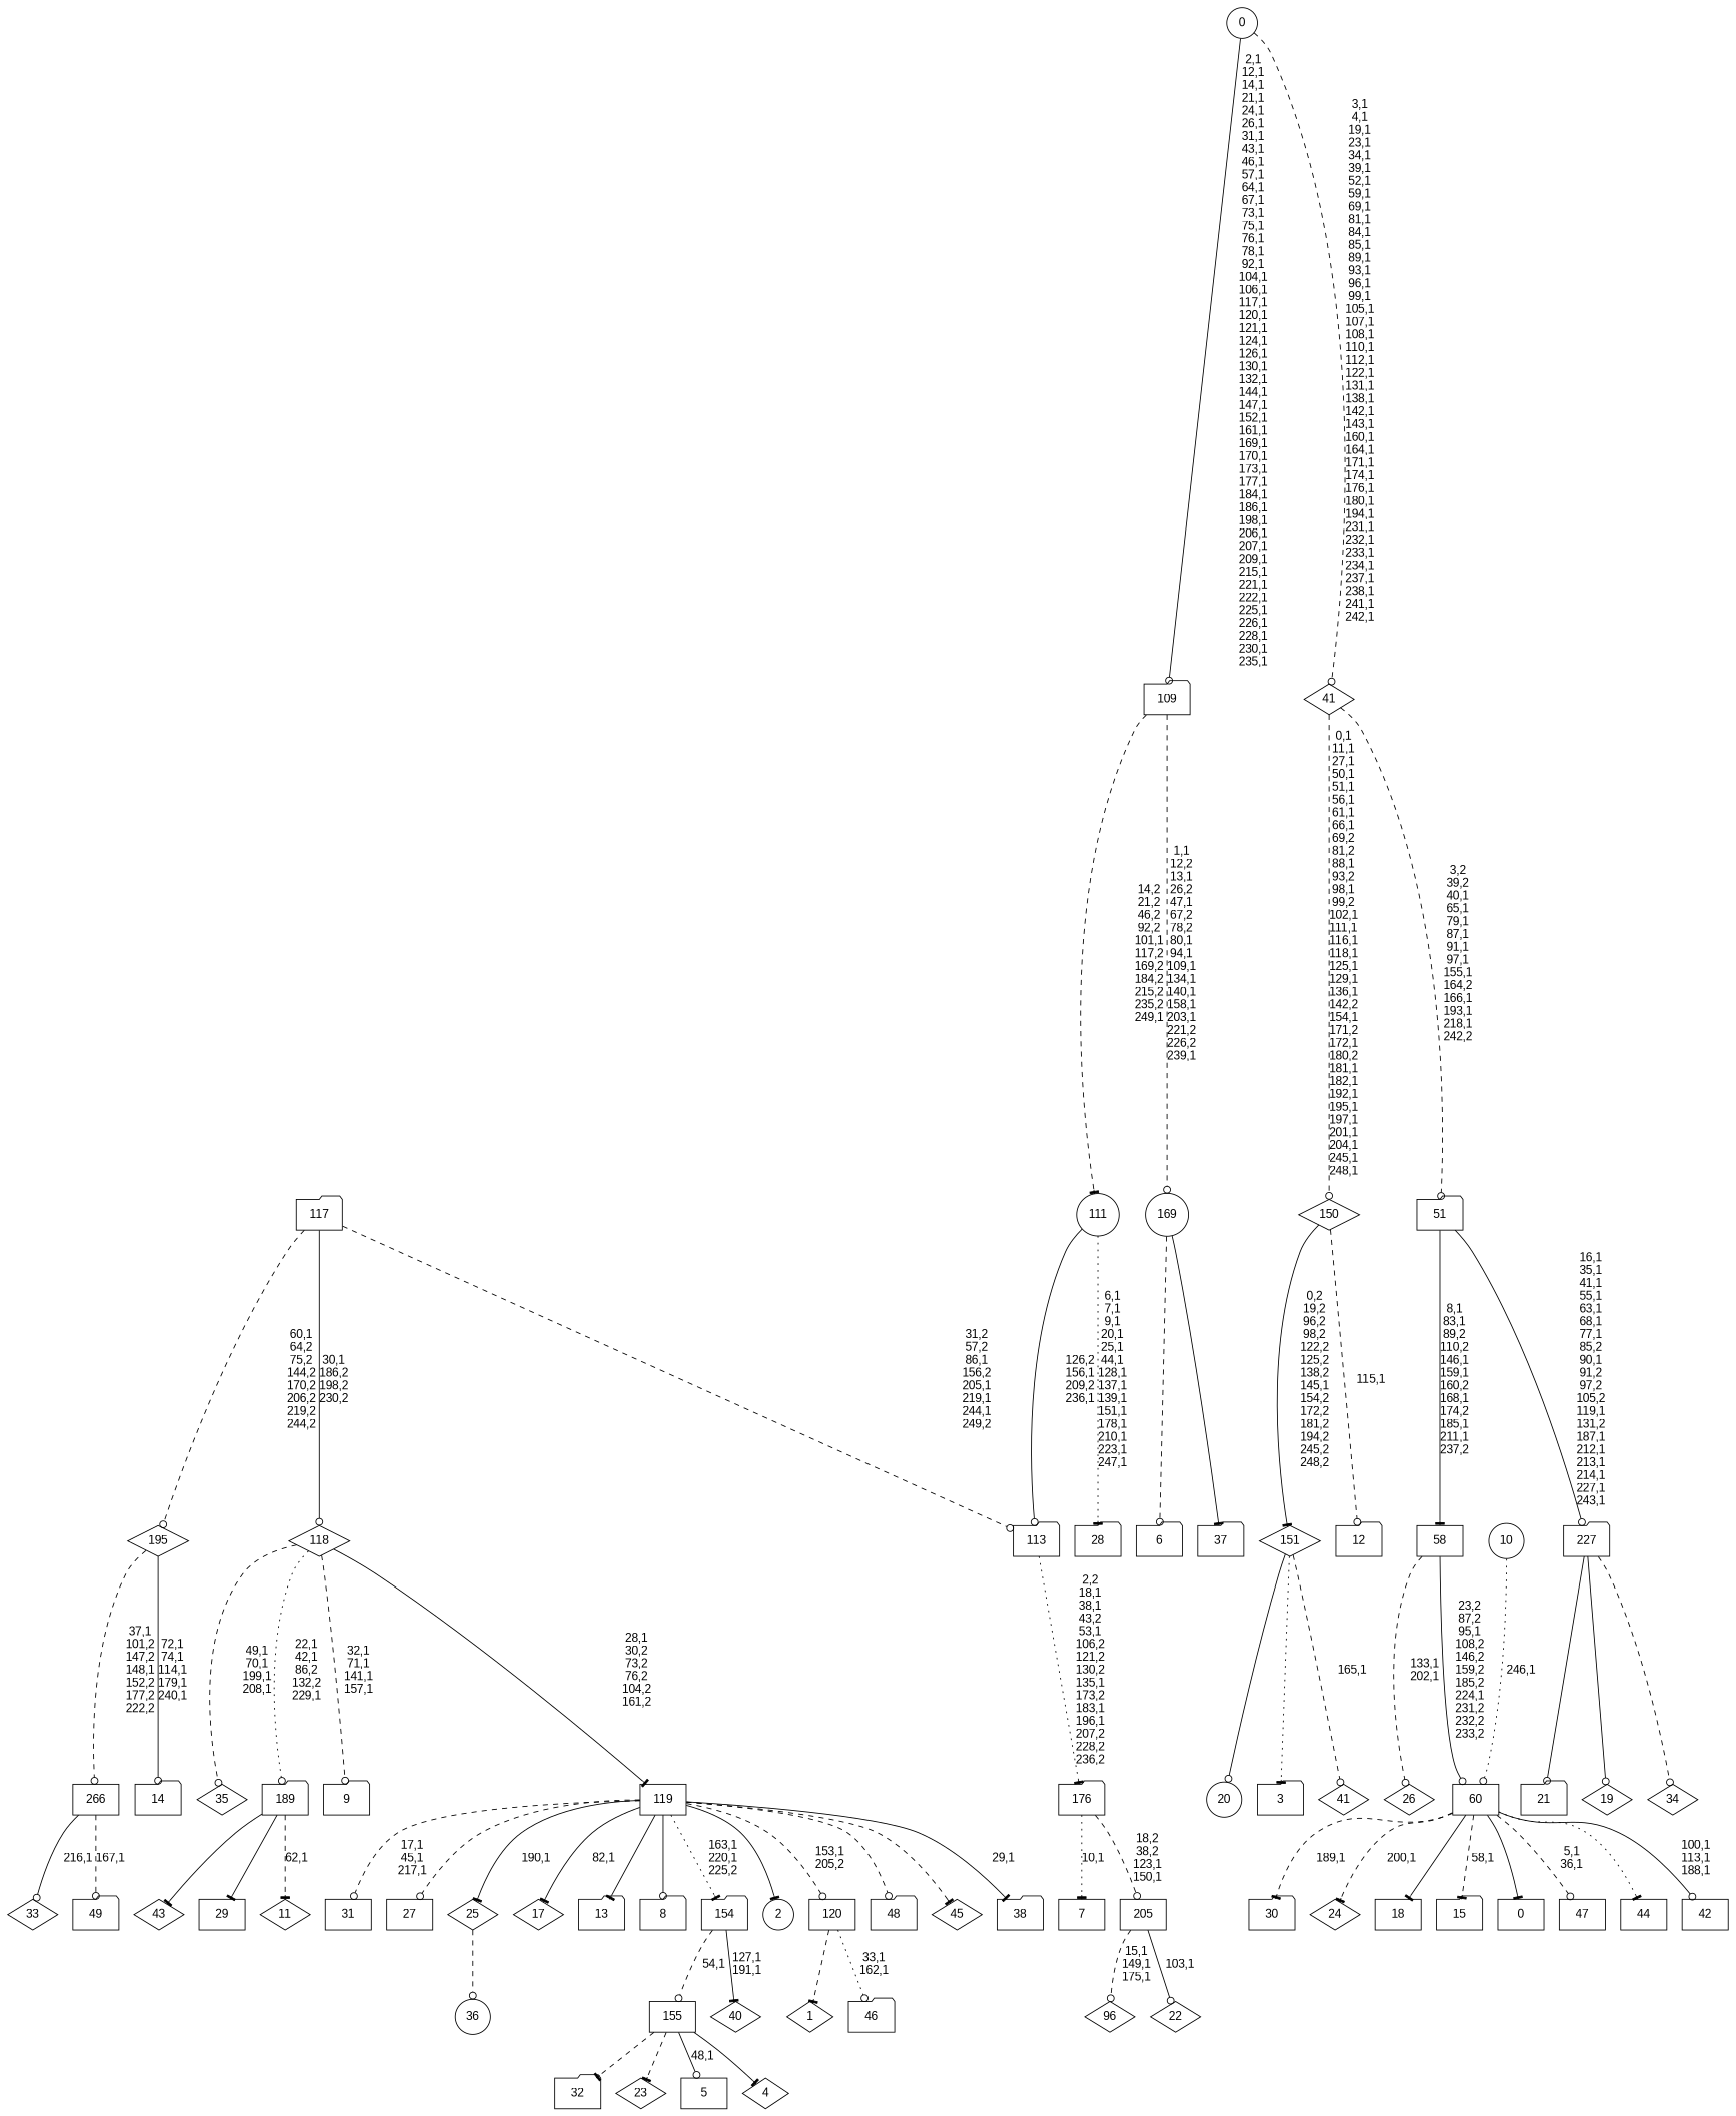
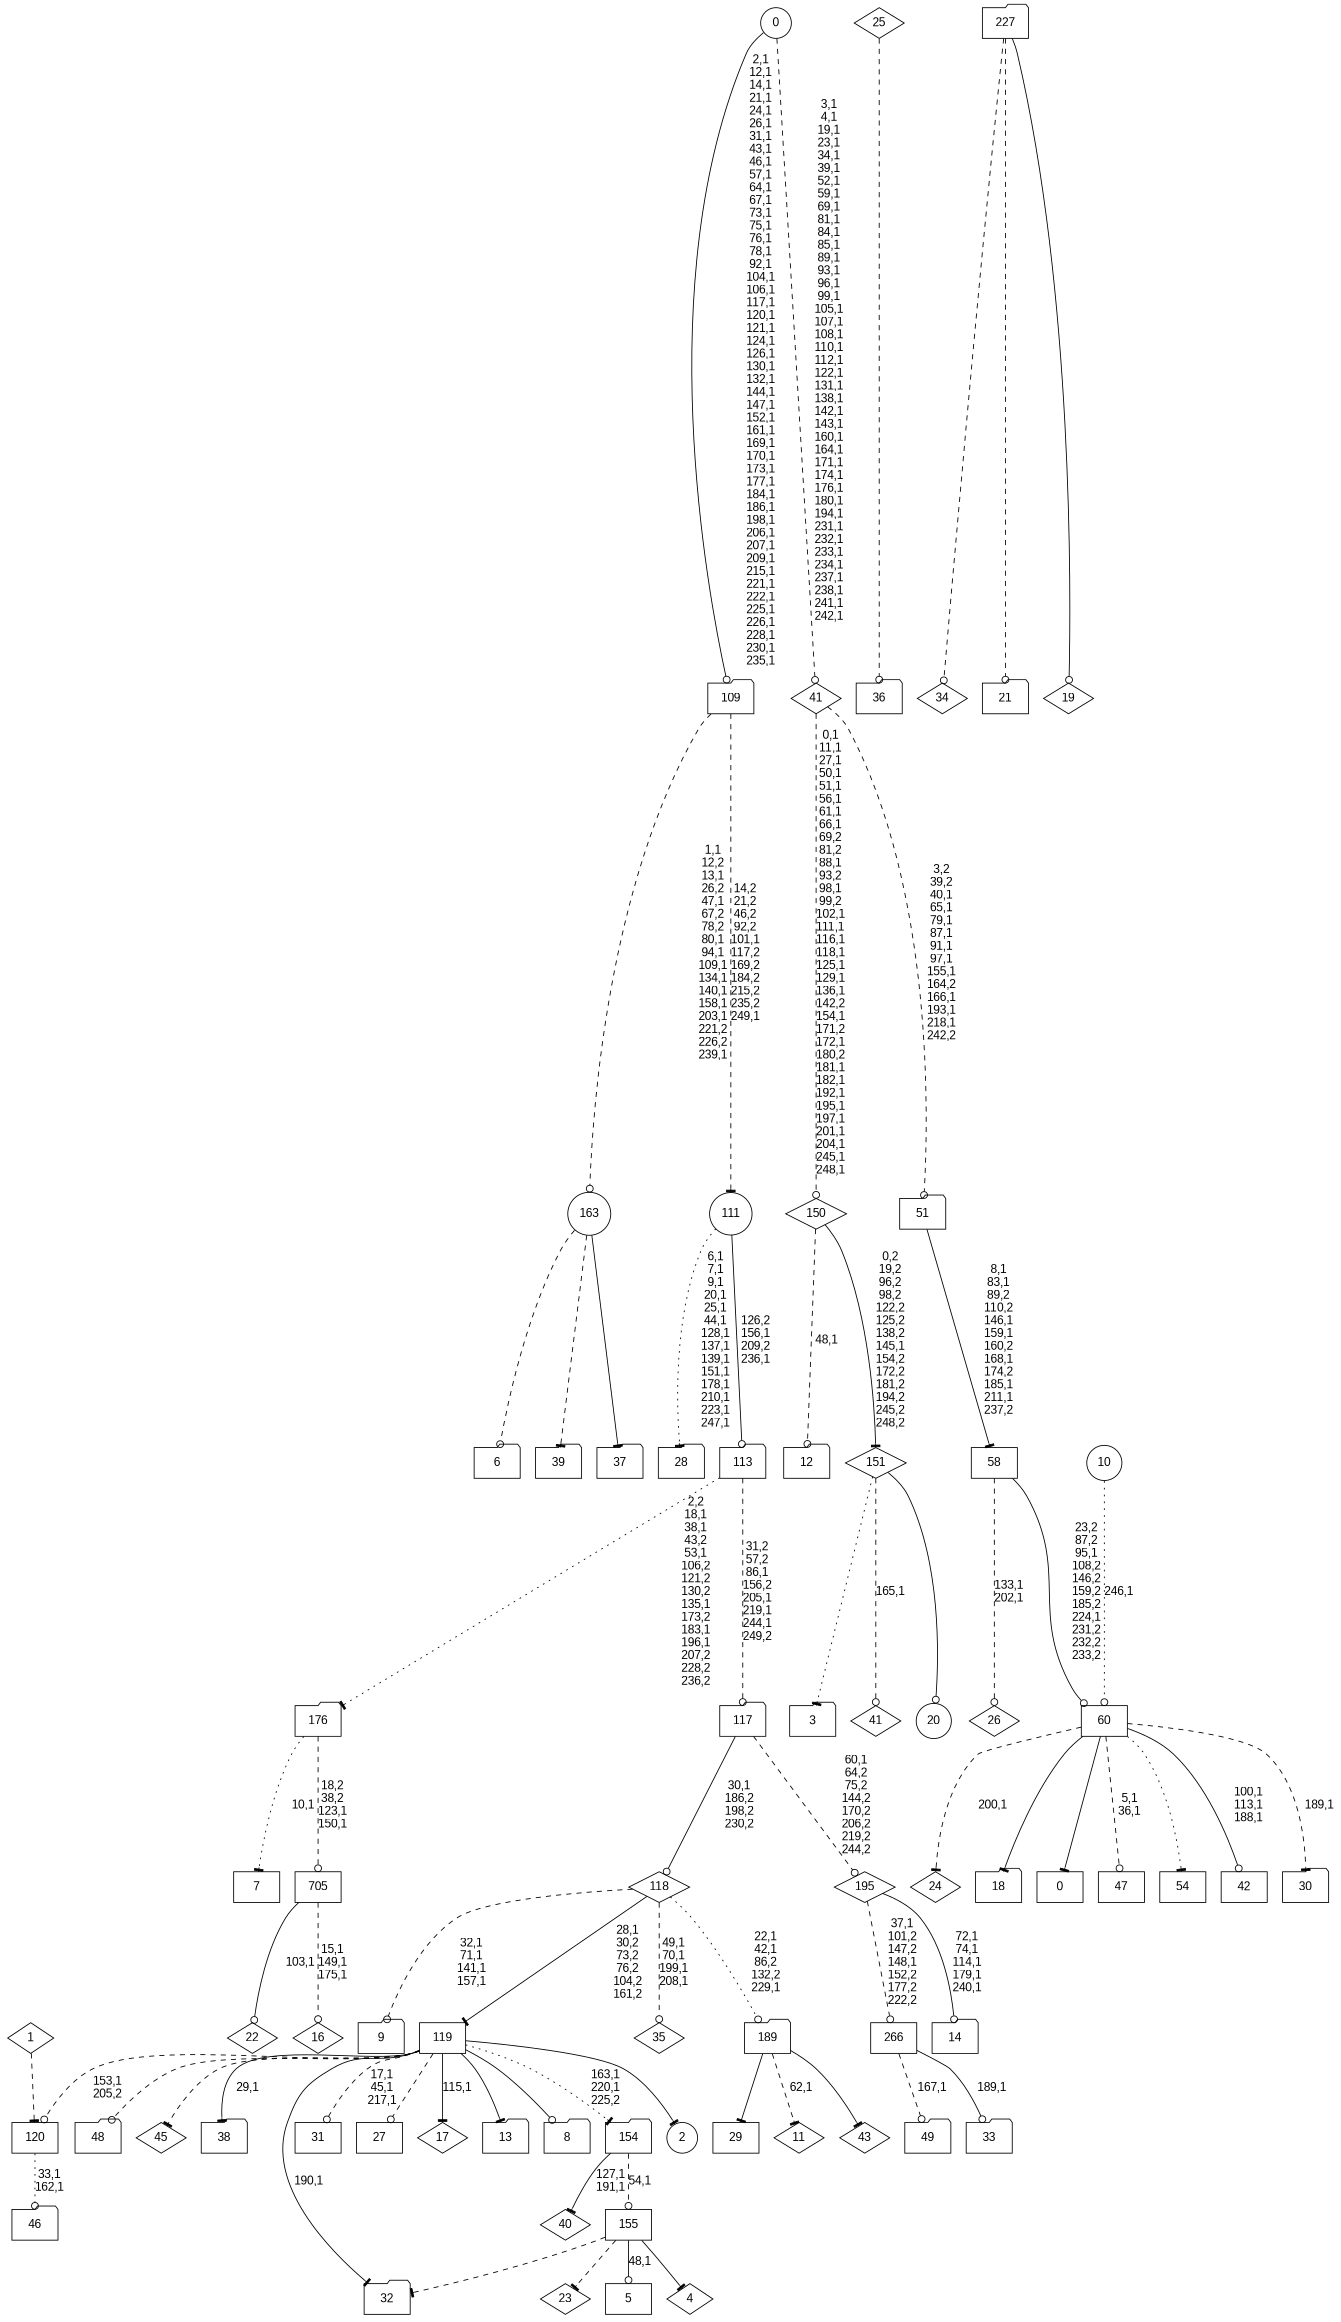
  digraph {
    fontname="Liberation Sans"
    node [fontname="Liberation Sans" shape=folder]
    edge [arrowhead=odot fontname="Liberation Sans" style=dashed]
    n1 [label=49]
    n2 [label=48]
    n3 [label=47 shape=box]
    n4 [label=46]
    n5 [label=45 shape=diamond]
-   n6 [label=44 shape=box]
+   n6 [label=54 shape=box]
    n7 [label=43 shape=diamond]
    n8 [label=42 shape=box]
    n9 [label=41 shape=diamond]
    n10 [label=40 shape=diamond]
+   n11 [label=39]
    n12 [label=38]
    n13 [label=37]
-   n14 [label=36 shape=circle]
+   n14 [label=36]
    n15 [label=35 shape=diamond]
    n16 [label=34 shape=diamond]
-   n17 [label=33 shape=diamond]
+   n17 [label=33]
    266 [shape=box]
    n19 [label=32]
    n20 [label=31 shape=box]
    n21 [label=30]
    n22 [label=29 shape=box]
    n23 [label=28]
    n24 [label=27 shape=box]
    n25 [label=26 shape=diamond]
    n26 [label=25 shape=diamond]
    n27 [label=24 shape=diamond]
    n28 [label=23 shape=diamond]
    n29 [label=22 shape=diamond]
    n30 [label=21]
    n31 [label=20 shape=circle]
    n32 [label=19 shape=diamond]
    227
-   n34 [label=18 shape=box]
+   n34 [label=18]
    n35 [label=17 shape=diamond]
-   n36 [label=96 shape=diamond]
-   205 [shape=box]
-   n38 [label=15]
+   n36 [label=16 shape=diamond]
+   205 [shape=box label=705]
    n39 [label=14]
    195 [shape=diamond]
    n41 [label=13]
    n42 [label=12]
    n43 [label=11 shape=diamond]
    189
    n45 [label=10 shape=circle]
    60 [shape=box]
    n47 [label=9]
    n48 [label=8]
    n49 [label=7 shape=box]
    176
    n51 [label=6]
-   169 [shape=circle]
+   169 [shape=circle label=163]
    n53 [label=5 shape=box]
    n54 [label=4 shape=diamond]
    155 [shape=box]
    154
    n57 [label=3]
    151 [shape=diamond]
    150 [shape=diamond]
    n60 [label=2 shape=circle]
    n61 [label=1 shape=diamond]
    120 [shape=box]
    119 [shape=box]
    118 [shape=diamond]
    117
    113
    111 [shape=circle]
    109
    n69 [label=0 shape=box]
    58 [shape=box]
    51
    41 [shape=diamond]
    0 [shape=circle]
    266 -> n1 [label="167,1"]
-   266 -> n17 [label="216,1" style=solid]
+   266 -> n17 [label="189,1" style=solid]
    n26 -> n14
    227 -> n16
-   227 -> n30 [style=solid]
+   227 -> n30
    227 -> n32 [style=solid]
    205 -> n29 [label="103,1" style=solid]
    205 -> n36 [label="15,1\n149,1\n175,1"]
    195 -> 266 [label="37,1\n101,2\n147,2\n148,1\n152,2\n177,2\n222,2"]
    195 -> n39 [label="72,1\n74,1\n114,1\n179,1\n240,1" style=solid]
    189 -> n7 [arrowhead=tee style=solid]
    189 -> n22 [arrowhead=tee style=solid]
    189 -> n43 [arrowhead=tee label="62,1"]
    n45 -> 60 [label="246,1" style=dotted]
    60 -> n3 [label="5,1\n36,1"]
    60 -> n6 [arrowhead=tee style=dotted]
    60 -> n8 [label="100,1\n113,1\n188,1" style=solid]
    60 -> n21 [arrowhead=tee label="189,1"]
    60 -> n27 [arrowhead=tee label="200,1"]
    60 -> n34 [arrowhead=tee style=solid]
-   60 -> n38 [arrowhead=tee label="58,1"]
    60 -> n69 [arrowhead=tee style=solid]
    176 -> 205 [label="18,2\n38,2\n123,1\n150,1"]
    176 -> n49 [arrowhead=tee label="10,1" style=dotted]
+   169 -> n11 [arrowhead=tee]
    169 -> n13 [arrowhead=tee style=solid]
    169 -> n51
    155 -> n19 [arrowhead=tee]
    155 -> n28 [arrowhead=tee]
    155 -> n53 [label="48,1" style=solid]
    155 -> n54 [arrowhead=tee style=solid]
    154 -> n10 [arrowhead=tee label="127,1\n191,1" style=solid]
    154 -> 155 [label="54,1"]
    151 -> n9 [label="165,1"]
    151 -> n31 [style=solid]
    151 -> n57 [arrowhead=tee style=dotted]
-   150 -> n42 [label="115,1"]
+   150 -> n42 [label="48,1"]
    150 -> 151 [arrowhead=tee label="0,2\n19,2\n96,2\n98,2\n122,2\n125,2\n138,2\n145,1\n154,2\n172,2\n181,2\n194,2\n245,2\n248,2" style=solid]
    120 -> n4 [label="33,1\n162,1" style=dotted]
-   120 -> n61 [arrowhead=tee]
+   n61 -> 120 [arrowhead=tee]
    119 -> n2
    119 -> n5 [arrowhead=tee]
    119 -> n12 [arrowhead=tee label="29,1" style=solid]
    119 -> n20 [label="17,1\n45,1\n217,1"]
    119 -> n24
-   119 -> n26 [arrowhead=tee label="190,1" style=solid]
-   119 -> n35 [arrowhead=tee label="82,1" style=solid]
+   119 -> n19 [arrowhead=tee label="190,1" style=solid]
+   119 -> n35 [arrowhead=tee label="115,1" style=solid]
    119 -> n41 [arrowhead=tee style=solid]
    119 -> n48 [style=solid]
    119 -> 154 [arrowhead=tee label="163,1\n220,1\n225,2" style=dotted]
    119 -> n60 [arrowhead=tee style=solid]
    119 -> 120 [label="153,1\n205,2"]
    118 -> n15 [label="49,1\n70,1\n199,1\n208,1"]
    118 -> 189 [label="22,1\n42,1\n86,2\n132,2\n229,1" style=dotted]
    118 -> n47 [label="32,1\n71,1\n141,1\n157,1"]
    118 -> 119 [arrowhead=tee label="28,1\n30,2\n73,2\n76,2\n104,2\n161,2" style=solid]
    117 -> 195 [label="60,1\n64,2\n75,2\n144,2\n170,2\n206,2\n219,2\n244,2"]
    117 -> 118 [label="30,1\n186,2\n198,2\n230,2" style=solid]
    113 -> 176 [arrowhead=tee label="2,2\n18,1\n38,1\n43,2\n53,1\n106,2\n121,2\n130,2\n135,1\n173,2\n183,1\n196,1\n207,2\n228,2\n236,2" style=dotted]
-   117 -> 113 [label="31,2\n57,2\n86,1\n156,2\n205,1\n219,1\n244,1\n249,2"]
+   113 -> 117 [label="31,2\n57,2\n86,1\n156,2\n205,1\n219,1\n244,1\n249,2"]
    111 -> n23 [arrowhead=tee label="6,1\n7,1\n9,1\n20,1\n25,1\n44,1\n128,1\n137,1\n139,1\n151,1\n178,1\n210,1\n223,1\n247,1" style=dotted]
    111 -> 113 [label="126,2\n156,1\n209,2\n236,1" style=solid]
    109 -> 169 [label="1,1\n12,2\n13,1\n26,2\n47,1\n67,2\n78,2\n80,1\n94,1\n109,1\n134,1\n140,1\n158,1\n203,1\n221,2\n226,2\n239,1"]
    109 -> 111 [arrowhead=tee label="14,2\n21,2\n46,2\n92,2\n101,1\n117,2\n169,2\n184,2\n215,2\n235,2\n249,1"]
    58 -> n25 [label="133,1\n202,1"]
    58 -> 60 [label="23,2\n87,2\n95,1\n108,2\n146,2\n159,2\n185,2\n224,1\n231,2\n232,2\n233,2" style=solid]
-   51 -> 227 [label="16,1\n35,1\n41,1\n55,1\n63,1\n68,1\n77,1\n85,2\n90,1\n91,2\n97,2\n105,2\n119,1\n131,2\n187,1\n212,1\n213,1\n214,1\n227,1\n243,1" style=solid]
    51 -> 58 [arrowhead=tee label="8,1\n83,1\n89,2\n110,2\n146,1\n159,1\n160,2\n168,1\n174,2\n185,1\n211,1\n237,2" style=solid]
    41 -> 150 [label="0,1\n11,1\n27,1\n50,1\n51,1\n56,1\n61,1\n66,1\n69,2\n81,2\n88,1\n93,2\n98,1\n99,2\n102,1\n111,1\n116,1\n118,1\n125,1\n129,1\n136,1\n142,2\n154,1\n171,2\n172,1\n180,2\n181,1\n182,1\n192,1\n195,1\n197,1\n201,1\n204,1\n245,1\n248,1"]
    41 -> 51 [label="3,2\n39,2\n40,1\n65,1\n79,1\n87,1\n91,1\n97,1\n155,1\n164,2\n166,1\n193,1\n218,1\n242,2"]
    0 -> 109 [label="2,1\n12,1\n14,1\n21,1\n24,1\n26,1\n31,1\n43,1\n46,1\n57,1\n64,1\n67,1\n73,1\n75,1\n76,1\n78,1\n92,1\n104,1\n106,1\n117,1\n120,1\n121,1\n124,1\n126,1\n130,1\n132,1\n144,1\n147,1\n152,1\n161,1\n169,1\n170,1\n173,1\n177,1\n184,1\n186,1\n198,1\n206,1\n207,1\n209,1\n215,1\n221,1\n222,1\n225,1\n226,1\n228,1\n230,1\n235,1" style=solid]
    0 -> 41 [label="3,1\n4,1\n19,1\n23,1\n34,1\n39,1\n52,1\n59,1\n69,1\n81,1\n84,1\n85,1\n89,1\n93,1\n96,1\n99,1\n105,1\n107,1\n108,1\n110,1\n112,1\n122,1\n131,1\n138,1\n142,1\n143,1\n160,1\n164,1\n171,1\n174,1\n176,1\n180,1\n194,1\n231,1\n232,1\n233,1\n234,1\n237,1\n238,1\n241,1\n242,1"]
  }
